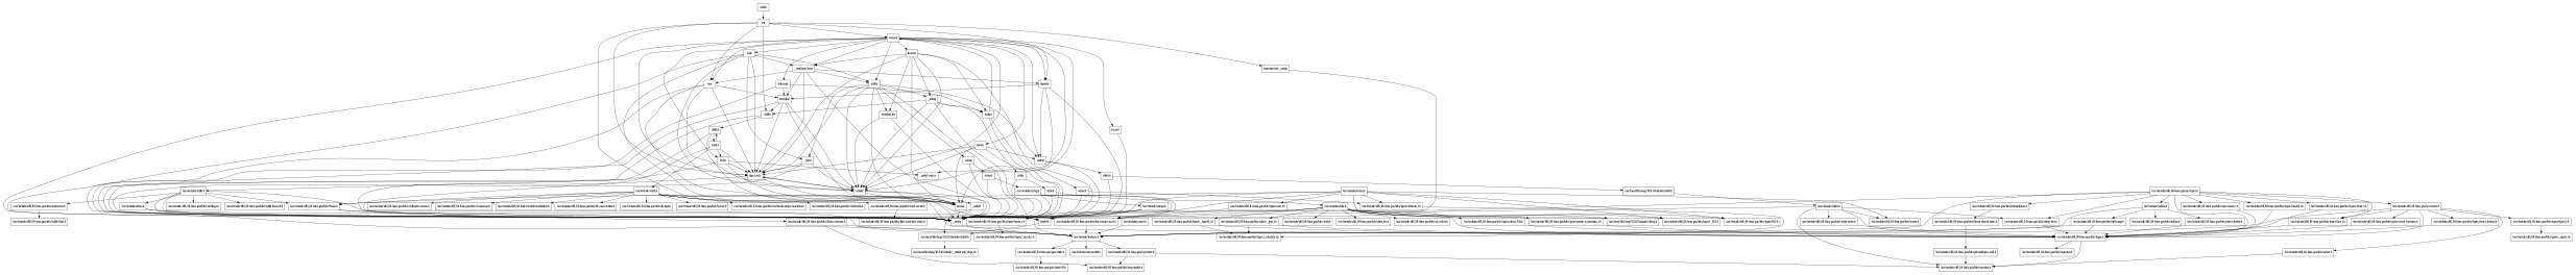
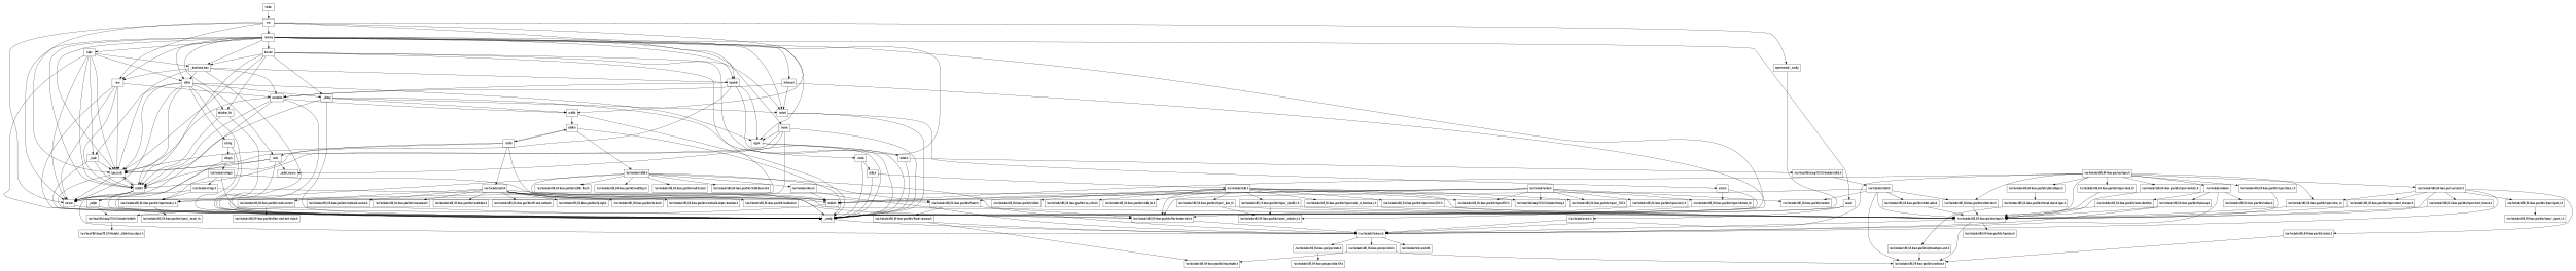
  digraph {
    fontname=Oswald
    node [fontname=Oswald shape=box]
    edge [fontname=Oswald]
    n1 [label="\<stdin\>"]
    n2 [label=any]
    n3 [label=memory]
    n4 [label=type_traits]
    n5 [label=version]
    n6 [label=typeinfo]
    n7 [label="experimental/__config"]
    n8 [label=cstdlib]
    n9 [label=new]
    n10 [label=iterator]
    n11 [label=__functional_base]
    n12 [label=cstddef]
    n13 [label=__config]
    n14 [label=iosfwd]
    n15 [label=utility]
    n16 [label=tuple]
    n17 [label=stdexcept]
    n18 [label=cassert]
    n19 [label=atomic]
-   n20 [label=cstdint]
+   n20 [label=sigset]
    n21 [label=limits]
    n22 [label=__undef_macros]
    n23 [label=exception]
    n24 [label="stdlib.h"]
    n25 [label="/usr/include/x86_64-linux-gnu/gnu/stubs-64.h"]
    n26 [label="/usr/include/x86_64-linux-gnu/bits/types/cookie_io_functions_t.h"]
    n27 [label="/usr/include/x86_64-linux-gnu/bits/types.h"]
    n28 [label="/usr/include/features.h"]
    n29 [label="/usr/include/x86_64-linux-gnu/bits/typesizes.h"]
    n30 [label="/usr/include/x86_64-linux-gnu/bits/wordsize.h"]
    n31 [label="/usr/include/x86_64-linux-gnu/bits/stdio_lim.h"]
    n32 [label="/usr/include/x86_64-linux-gnu/bits/sys_errlist.h"]
    n33 [label="/usr/include/x86_64-linux-gnu/bits/stdio.h"]
    n34 [label=initializer_list]
    n35 [label=__debug]
    n36 [label=__nullptr]
    n37 [label=cstdio]
    n38 [label="wchar.h"]
    n39 [label=__tuple]
    n40 [label=cstring]
    n41 [label="/usr/include/assert.h"]
    n42 [label="/usr/include/stdc-predef.h"]
    n43 [label="/usr/include/x86_64-linux-gnu/sys/cdefs.h"]
    n44 [label="/usr/include/x86_64-linux-gnu/gnu/stubs.h"]
    n45 [label="stdint.h"]
    n46 [label="string.h"]
    n47 [label="/usr/local/lib/clang/10.0.0/include/stddef.h"]
    n48 [label="/usr/local/lib/clang/10.0.0/include/__stddef_max_align_t.h"]
    n49 [label="/usr/include/stdlib.h"]
    n50 [label="math.h"]
    n51 [label="/usr/include/x86_64-linux-gnu/bits/libc-header-start.h"]
    n52 [label="stddef.h"]
    n53 [label="/usr/include/x86_64-linux-gnu/bits/waitflags.h"]
    n54 [label="/usr/include/x86_64-linux-gnu/bits/waitstatus.h"]
    n55 [label="/usr/include/x86_64-linux-gnu/bits/floatn.h"]
    n56 [label="/usr/include/x86_64-linux-gnu/bits/types/locale_t.h"]
    n57 [label="/usr/include/alloca.h"]
    n58 [label="/usr/include/x86_64-linux-gnu/bits/stdlib-bsearch.h"]
    n59 [label="/usr/include/x86_64-linux-gnu/bits/stdlib-float.h"]
    n60 [label="/usr/include/math.h"]
    n61 [label="/usr/include/x86_64-linux-gnu/bits/floatn-common.h"]
    n62 [label="/usr/include/x86_64-linux-gnu/bits/types/__locale_t.h"]
    n63 [label="/usr/include/x86_64-linux-gnu/sys/types.h"]
    n64 [label="/usr/include/x86_64-linux-gnu/bits/types/clock_t.h"]
    n65 [label="/usr/include/x86_64-linux-gnu/bits/types/clockid_t.h"]
    n66 [label="/usr/include/x86_64-linux-gnu/bits/types/time_t.h"]
    n67 [label="/usr/include/x86_64-linux-gnu/bits/types/timer_t.h"]
    n68 [label="/usr/include/x86_64-linux-gnu/bits/stdint-intn.h"]
    n69 [label="/usr/include/endian.h"]
    n70 [label="/usr/include/x86_64-linux-gnu/sys/select.h"]
    n71 [label="/usr/include/x86_64-linux-gnu/bits/pthreadtypes.h"]
    n72 [label="/usr/include/x86_64-linux-gnu/bits/long-double.h"]
    n73 [label="/usr/include/x86_64-linux-gnu/bits/endian.h"]
    n74 [label="/usr/include/x86_64-linux-gnu/bits/byteswap.h"]
    n75 [label="/usr/include/x86_64-linux-gnu/bits/uintn-identity.h"]
    n76 [label="/usr/include/x86_64-linux-gnu/bits/select.h"]
    n77 [label="/usr/include/x86_64-linux-gnu/bits/types/sigset_t.h"]
    n78 [label="/usr/include/x86_64-linux-gnu/bits/types/struct_timeval.h"]
    n79 [label="/usr/include/x86_64-linux-gnu/bits/types/struct_timespec.h"]
    n80 [label="/usr/include/x86_64-linux-gnu/bits/thread-shared-types.h"]
    n81 [label="/usr/include/x86_64-linux-gnu/bits/types/__sigset_t.h"]
    n82 [label="/usr/include/x86_64-linux-gnu/bits/pthreadtypes-arch.h"]
    n83 [label="/usr/include/x86_64-linux-gnu/bits/math-vector.h"]
    n84 [label="/usr/include/x86_64-linux-gnu/bits/flt-eval-method.h"]
    n85 [label="/usr/include/x86_64-linux-gnu/bits/fp-logb.h"]
    n86 [label="/usr/include/x86_64-linux-gnu/bits/fp-fast.h"]
    n87 [label="/usr/include/x86_64-linux-gnu/bits/mathcalls-helper-functions.h"]
    n88 [label="/usr/include/x86_64-linux-gnu/bits/mathcalls.h"]
    n89 [label="/usr/include/x86_64-linux-gnu/bits/mathcalls-narrow.h"]
    n90 [label="/usr/include/x86_64-linux-gnu/bits/iscanonical.h"]
-   n91 [label="/usr/include/x86_64-linux-lim/bits/mathinline.h"]
+   n91 [label="/usr/include/x86_64-linux-gnu/bits/mathinline.h"]
    n92 [label="/usr/include/x86_64-linux-gnu/bits/libm-simd-decl-stubs.h"]
    n93 [label="/usr/local/lib/clang/10.0.0/include/stdint.h"]
    n94 [label="/usr/include/stdint.h"]
    n95 [label="/usr/include/x86_64-linux-gnu/bits/wchar.h"]
    n96 [label="/usr/include/x86_64-linux-gnu/bits/stdint-uintn.h"]
    n97 [label="/usr/include/string.h"]
    n98 [label="/usr/include/strings.h"]
    n99 [label="stdio.h"]
    n100 [label="/usr/include/x86_64-linux-gnu/bits/types/mbstate_t.h"]
    n101 [label="/usr/include/wchar.h"]
    n102 [label="/usr/local/lib/clang/10.0.0/include/stdarg.h"]
    n103 [label="/usr/include/x86_64-linux-gnu/bits/types/wint_t.h"]
    n104 [label="/usr/include/x86_64-linux-gnu/bits/types/__FILE.h"]
    n105 [label="/usr/include/x86_64-linux-gnu/bits/types/FILE.h"]
    n106 [label="/usr/include/x86_64-linux-gnu/bits/types/__mbstate_t.h"]
    n107 [label="/usr/include/stdio.h"]
    n108 [label="/usr/include/x86_64-linux-gnu/bits/types/__fpos_t.h"]
-   n109 [label="/usr/include/x86_64-linux-gnu/bits/types/__fpos64_t.h"]
+   n109 [label="/usr/include/x86_74-linux-gnu/bits/types/__fpos64_t.h"]
    n110 [label="/usr/include/x86_64-linux-gnu/bits/types/struct_FILE.h"]
    n1 -> n2
    n2 -> n3
    n2 -> n4
    n2 -> n5
    n2 -> n6
    n2 -> n7
    n2 -> n8
    n2 -> n9
    n3 -> n4
    n3 -> n5
    n3 -> n6
    n3 -> n9
    n3 -> n10
    n3 -> n11
    n3 -> n12
    n3 -> n13
-   n14 -> n3
+   n3 -> n14
    n3 -> n15
    n3 -> n16
    n3 -> n17
    n3 -> n18
    n3 -> n19
    n3 -> n20
    n3 -> n21
    n3 -> n22
    n4 -> n5
    n4 -> n12
    n4 -> n13
    n5 -> n13
    n6 -> n12
    n6 -> n13
    n6 -> n20
    n6 -> n23
    n7 -> n13
    n8 -> n13
    n8 -> n24
    n9 -> n4
    n9 -> n5
    n9 -> n12
    n9 -> n13
    n9 -> n23
    n10 -> n4
    n10 -> n5
    n10 -> n11
    n10 -> n12
    n10 -> n13
    n10 -> n14
    n10 -> n34
    n10 -> n35
    n11 -> n4
    n11 -> n6
    n11 -> n9
    n11 -> n13
    n11 -> n15
    n11 -> n23
    n12 -> n4
    n12 -> n5
    n12 -> n13
    n12 -> n36
    n13 -> n28
    n14 -> n13
    n14 -> n38
    n15 -> n4
    n15 -> n5
    n15 -> n12
    n15 -> n13
    n15 -> n20
    n15 -> n34
    n15 -> n35
    n15 -> n39
    n15 -> n40
    n16 -> n4
    n16 -> n5
    n16 -> n11
    n16 -> n12
    n16 -> n13
    n16 -> n15
    n16 -> n39
    n17 -> n13
    n17 -> n14
    n17 -> n23
    n18 -> n13
+   n18 -> n41
    n19 -> n4
    n19 -> n5
    n19 -> n12
    n19 -> n13
    n19 -> n20
    n20 -> n13
    n20 -> n45
    n21 -> n4
    n21 -> n5
    n21 -> n13
    n21 -> n22
    n23 -> n4
    n23 -> n5
    n23 -> n8
    n23 -> n12
    n23 -> n13
    n24 -> n13
    n24 -> n49
    n24 -> n50
    n26 -> n27
+   n27 -> n28
    n27 -> n29
    n27 -> n30
    n28 -> n42
    n28 -> n43
    n28 -> n44
    n34 -> n12
    n34 -> n13
    n35 -> n8
    n35 -> n12
    n35 -> n13
    n35 -> n14
    n35 -> n37
    n36 -> n13
    n36 -> n47
    n37 -> n13
    n37 -> n99
    n38 -> n13
    n38 -> n100
    n39 -> n4
    n39 -> n12
    n39 -> n13
    n40 -> n13
    n40 -> n46
    n41 -> n28
    n43 -> n30
    n43 -> n72
    n44 -> n25
    n45 -> n13
    n45 -> n93
    n46 -> n13
    n46 -> n97
    n47 -> n48
    n49 -> n51
    n49 -> n52
    n49 -> n53
    n49 -> n54
    n49 -> n55
    n49 -> n56
    n49 -> n57
    n49 -> n58
-   n54 -> n59
+   n49 -> n59
    n50 -> n4
    n50 -> n13
    n50 -> n21
    n50 -> n24
    n50 -> n60
    n51 -> n28
    n52 -> n47
    n55 -> n28
    n55 -> n61
    n56 -> n62
    n57 -> n28
    n57 -> n52
    n60 -> n27
    n60 -> n51
    n60 -> n55
    n60 -> n83
    n60 -> n84
    n60 -> n85
    n60 -> n86
    n60 -> n87
    n60 -> n88
    n60 -> n89
    n60 -> n90
    n60 -> n91
    n61 -> n28
    n61 -> n72
    n63 -> n27
    n63 -> n28
    n63 -> n52
    n63 -> n64
    n63 -> n65
    n63 -> n66
    n63 -> n67
    n63 -> n68
    n63 -> n69
    n63 -> n70
    n63 -> n71
    n64 -> n27
    n65 -> n27
    n66 -> n27
    n67 -> n27
    n68 -> n27
    n69 -> n28
    n69 -> n73
    n69 -> n74
    n69 -> n75
    n70 -> n27
    n70 -> n28
    n70 -> n66
    n70 -> n76
    n70 -> n77
    n70 -> n78
    n70 -> n79
    n71 -> n80
    n74 -> n27
    n74 -> n28
    n75 -> n27
    n76 -> n30
    n77 -> n81
    n78 -> n27
    n79 -> n27
    n80 -> n82
    n82 -> n30
    n83 -> n92
    n93 -> n94
    n94 -> n27
    n94 -> n30
    n94 -> n51
    n94 -> n68
    n94 -> n95
    n94 -> n96
    n96 -> n27
    n97 -> n51
    n97 -> n52
    n97 -> n56
    n97 -> n98
    n98 -> n28
    n98 -> n52
    n98 -> n56
    n99 -> n13
    n99 -> n107
    n100 -> n106
    n101 -> n52
    n101 -> n55
    n101 -> n56
    n101 -> n95
    n101 -> n100
    n101 -> n102
    n101 -> n103
    n101 -> n104
    n101 -> n105
    n103 -> n51
    n107 -> n26
    n107 -> n27
    n107 -> n31
    n107 -> n32
    n107 -> n33
    n107 -> n51
    n107 -> n52
    n107 -> n102
    n107 -> n104
    n107 -> n105
    n107 -> n108
    n107 -> n109
    n107 -> n110
    n108 -> n27
    n108 -> n106
    n109 -> n27
    n109 -> n106
    n110 -> n27
  }
